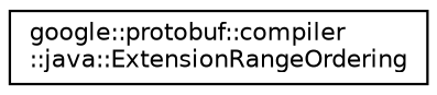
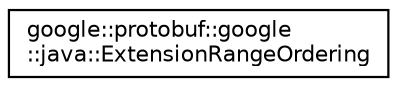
  digraph {
    rankdir=LR
-   n1 [color=black fillcolor=white fontname=Helvetica fontsize=10 height=0.2 label="google::protobuf::compiler\l::java::ExtensionRangeOrdering" shape=record style=filled width=0.4]
+   n1 [color=black fillcolor=white fontname=Helvetica fontsize=10 height=0.2 label="google::protobuf::google\l::java::ExtensionRangeOrdering" shape=record style=filled width=0.4]
  }
